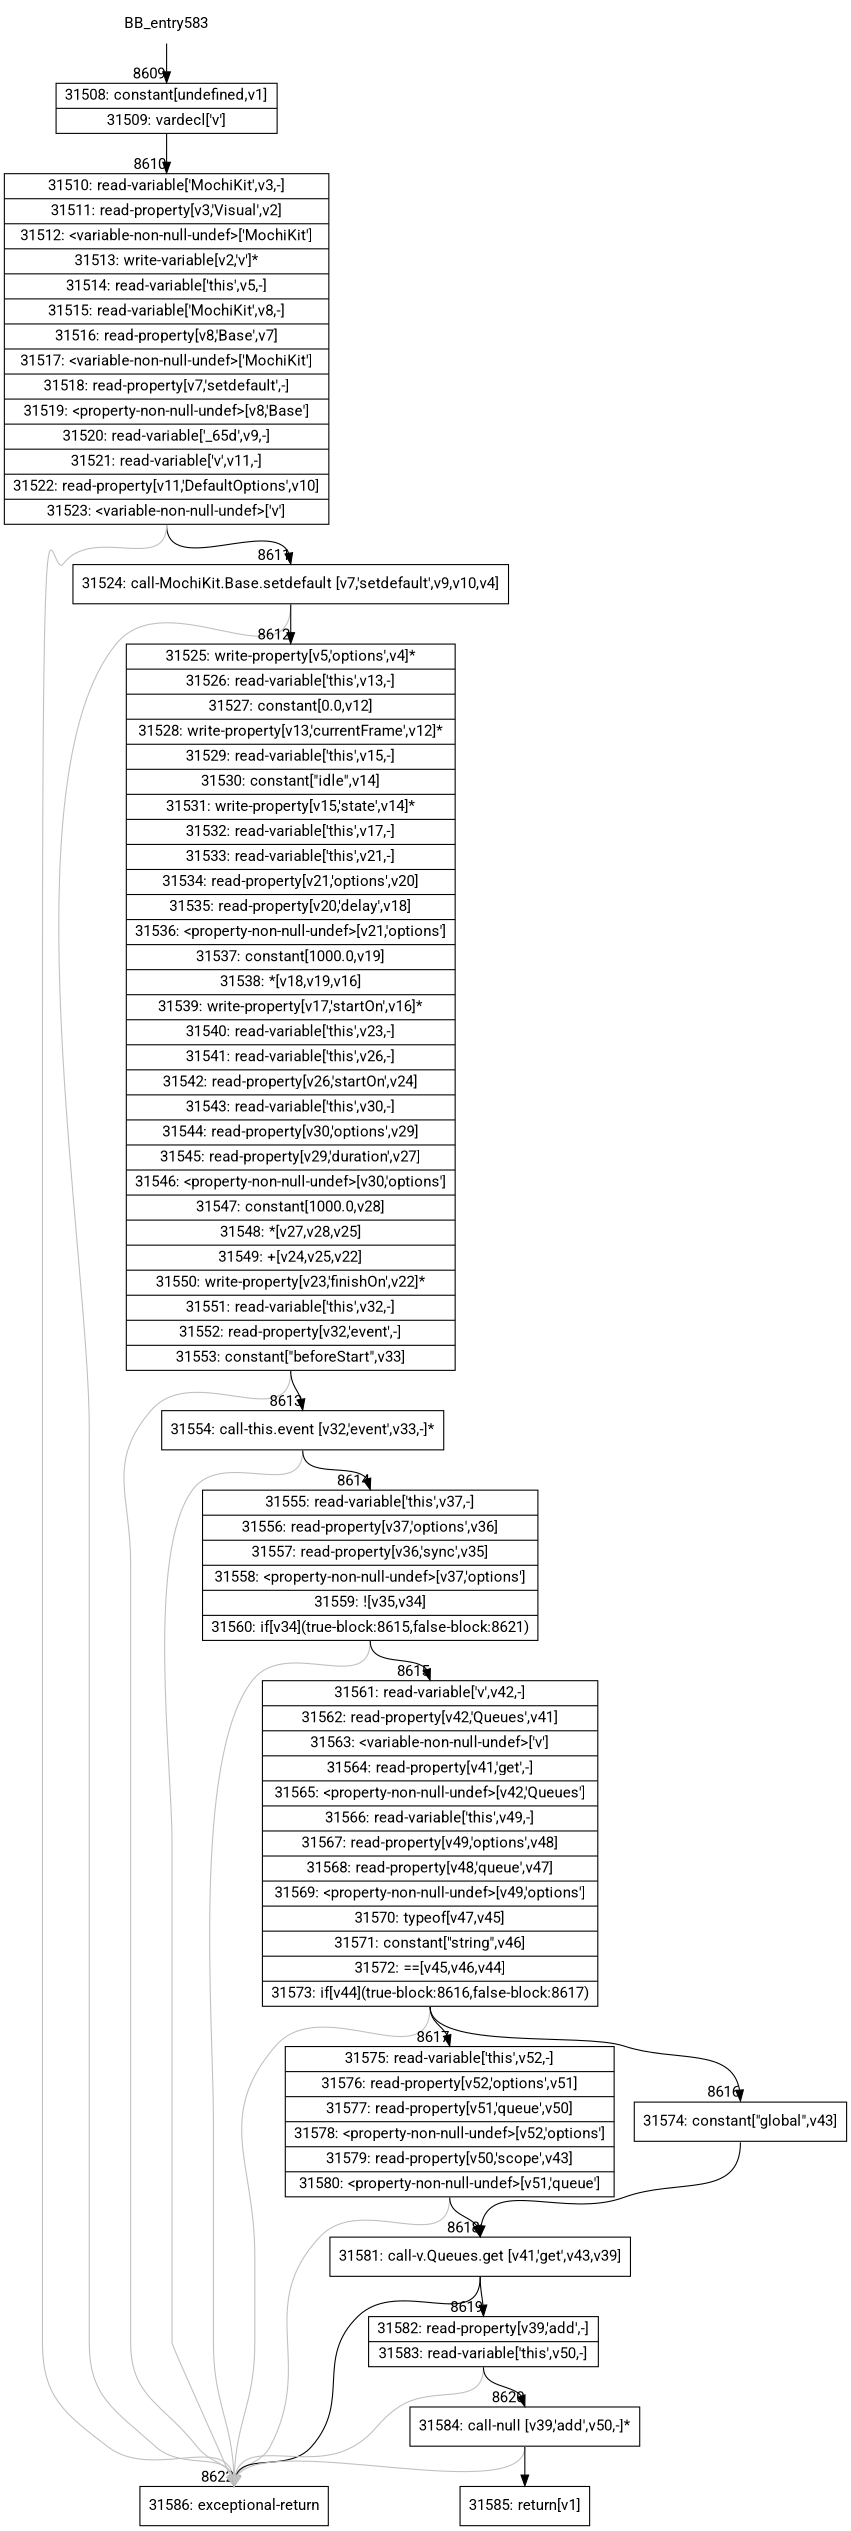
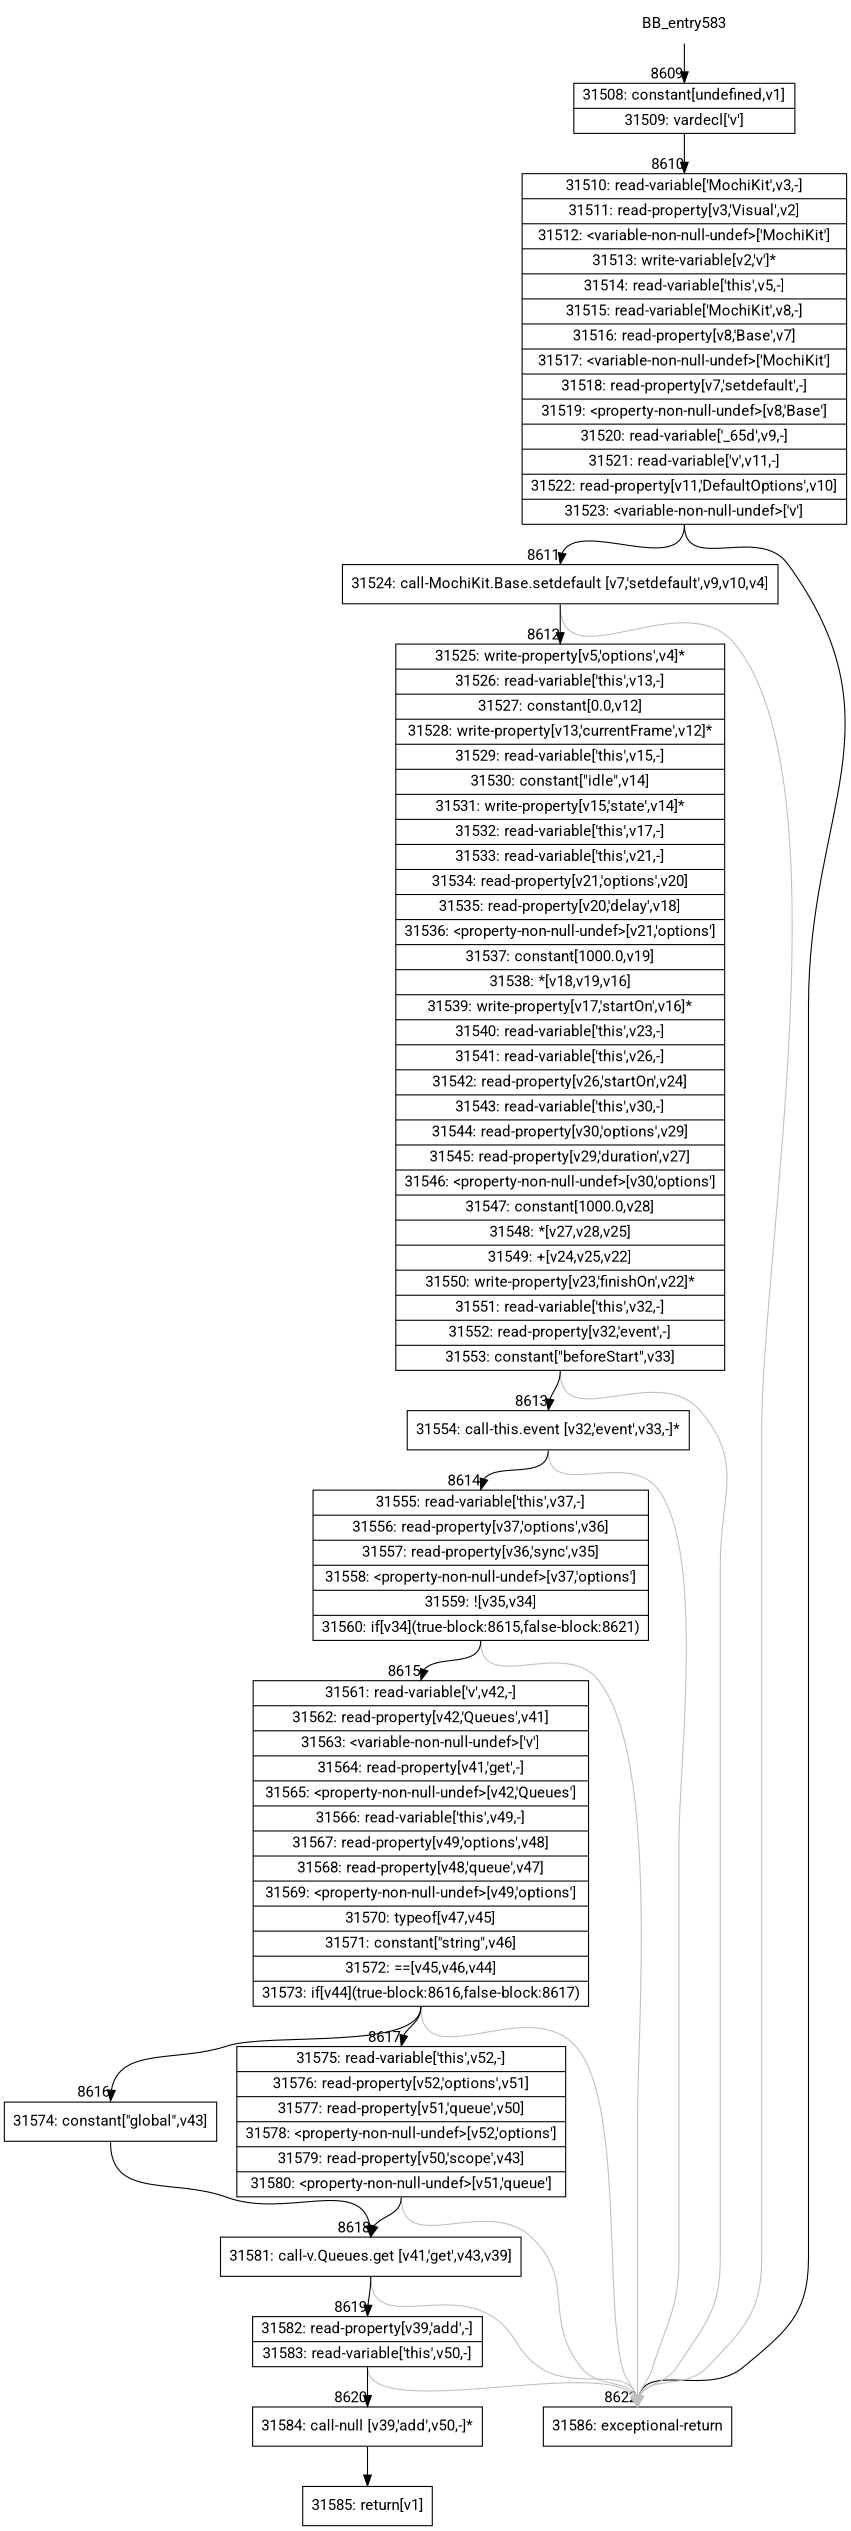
  digraph {
    fontname=Roboto
    rankdir=TD
    node [fontname=Roboto shape=record]
    edge [fontname=Roboto headport=n tailport=s]
    n1 [label=BB_entry583 shape=none]
    n2 [label="{31508: constant[undefined,v1]|31509: vardecl['v']}"]
    n3 [label="{31510: read-variable['MochiKit',v3,-]|31511: read-property[v3,'Visual',v2]|31512: \<variable-non-null-undef\>['MochiKit']|31513: write-variable[v2,'v']*|31514: read-variable['this',v5,-]|31515: read-variable['MochiKit',v8,-]|31516: read-property[v8,'Base',v7]|31517: \<variable-non-null-undef\>['MochiKit']|31518: read-property[v7,'setdefault',-]|31519: \<property-non-null-undef\>[v8,'Base']|31520: read-variable['_65d',v9,-]|31521: read-variable['v',v11,-]|31522: read-property[v11,'DefaultOptions',v10]|31523: \<variable-non-null-undef\>['v']}"]
    n4 [label="{31524: call-MochiKit.Base.setdefault [v7,'setdefault',v9,v10,v4]}"]
    n5 [label="{31586: exceptional-return}"]
    n6 [label="{31525: write-property[v5,'options',v4]*|31526: read-variable['this',v13,-]|31527: constant[0.0,v12]|31528: write-property[v13,'currentFrame',v12]*|31529: read-variable['this',v15,-]|31530: constant[\"idle\",v14]|31531: write-property[v15,'state',v14]*|31532: read-variable['this',v17,-]|31533: read-variable['this',v21,-]|31534: read-property[v21,'options',v20]|31535: read-property[v20,'delay',v18]|31536: \<property-non-null-undef\>[v21,'options']|31537: constant[1000.0,v19]|31538: *[v18,v19,v16]|31539: write-property[v17,'startOn',v16]*|31540: read-variable['this',v23,-]|31541: read-variable['this',v26,-]|31542: read-property[v26,'startOn',v24]|31543: read-variable['this',v30,-]|31544: read-property[v30,'options',v29]|31545: read-property[v29,'duration',v27]|31546: \<property-non-null-undef\>[v30,'options']|31547: constant[1000.0,v28]|31548: *[v27,v28,v25]|31549: +[v24,v25,v22]|31550: write-property[v23,'finishOn',v22]*|31551: read-variable['this',v32,-]|31552: read-property[v32,'event',-]|31553: constant[\"beforeStart\",v33]}"]
    n7 [label="{31554: call-this.event [v32,'event',v33,-]*}"]
    n8 [label="{31555: read-variable['this',v37,-]|31556: read-property[v37,'options',v36]|31557: read-property[v36,'sync',v35]|31558: \<property-non-null-undef\>[v37,'options']|31559: ![v35,v34]|31560: if[v34](true-block:8615,false-block:8621)}"]
    n9 [label="{31561: read-variable['v',v42,-]|31562: read-property[v42,'Queues',v41]|31563: \<variable-non-null-undef\>['v']|31564: read-property[v41,'get',-]|31565: \<property-non-null-undef\>[v42,'Queues']|31566: read-variable['this',v49,-]|31567: read-property[v49,'options',v48]|31568: read-property[v48,'queue',v47]|31569: \<property-non-null-undef\>[v49,'options']|31570: typeof[v47,v45]|31571: constant[\"string\",v46]|31572: ==[v45,v46,v44]|31573: if[v44](true-block:8616,false-block:8617)}"]
    n10 [label="{31574: constant[\"global\",v43]}"]
    n11 [label="{31575: read-variable['this',v52,-]|31576: read-property[v52,'options',v51]|31577: read-property[v51,'queue',v50]|31578: \<property-non-null-undef\>[v52,'options']|31579: read-property[v50,'scope',v43]|31580: \<property-non-null-undef\>[v51,'queue']}"]
    n12 [label="{31585: return[v1]}"]
    n13 [label="{31581: call-v.Queues.get [v41,'get',v43,v39]}"]
    n14 [label="{31582: read-property[v39,'add',-]|31583: read-variable['this',v50,-]}"]
    n15 [label="{31584: call-null [v39,'add',v50,-]*}"]
    n1 -> n2 [headlabel="    8609"]
    n2 -> n3 [headlabel="      8610"]
    n3 -> n4 [headlabel="      8611"]
-   n3 -> n5 [color=gray headlabel="      8622"]
+   n3 -> n5 [color=black headlabel="      8622"]
    n4 -> n5 [color=gray]
    n4 -> n6 [headlabel="      8612"]
    n6 -> n5 [color=gray]
    n6 -> n7 [headlabel="      8613"]
    n7 -> n5 [color=gray]
    n7 -> n8 [headlabel="      8614"]
    n8 -> n5 [color=gray]
    n8 -> n9 [headlabel="      8615"]
    n9 -> n5 [color=gray]
    n9 -> n10 [headlabel="      8616"]
    n9 -> n11 [headlabel="      8617"]
    n10 -> n13 [headlabel="      8618"]
    n11 -> n5 [color=gray]
    n11 -> n13
-   n13 -> n5 [color=black]
+   n13 -> n5 [color=gray]
    n13 -> n14 [headlabel="      8619"]
    n14 -> n5 [color=gray]
    n14 -> n15 [headlabel="      8620"]
-   n15 -> n5 [color=gray]
    n15 -> n12
  }
